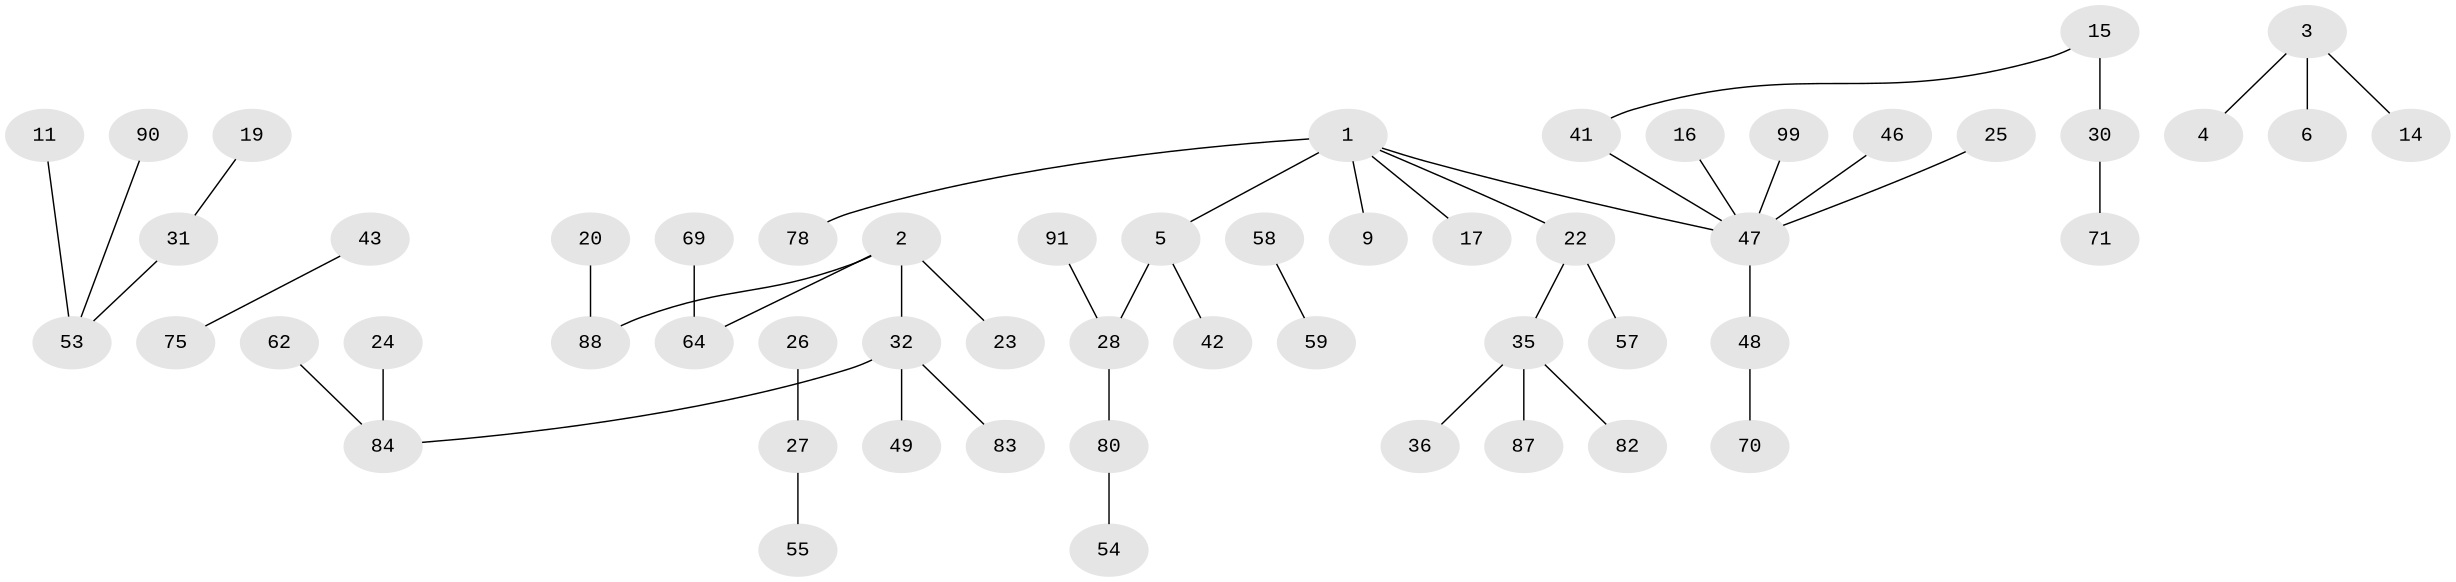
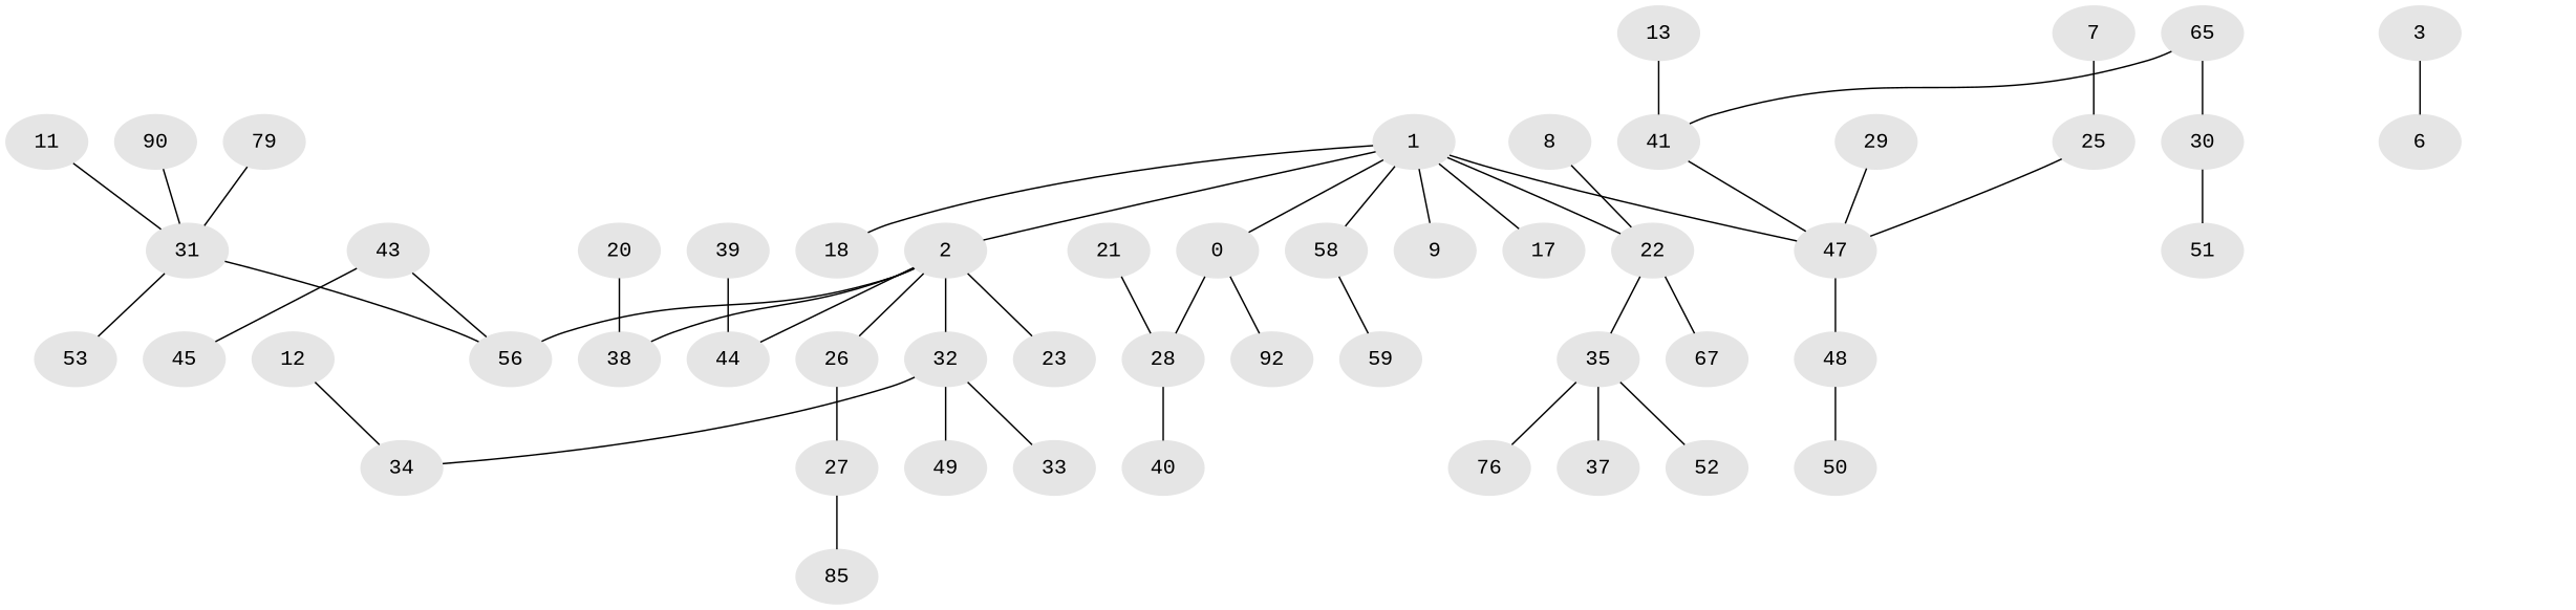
  graph {
    fontname="Liberation Mono"
    node [color=gray90 fontname="Liberation Mono" style=filled]
    edge [fontname="Liberation Mono" weight=1.0]
    1
    2
-   5
+   5 [label=0]
    9
    17
-   18 [label=78]
+   18
    22
    47
    58
    23
    26
    32
-   38 [label=88]
-   44 [label=64]
+   38
+   44
+   56
    3
-   4
    6
-   14
    28
-   42
+   42 [label=92]
    35
-   57
+   57 [label=67]
    48
    59
    27
-   34 [label=84]
-   33 [label=83]
+   34
+   33
    49
-   40 [label=80]
+   40
+   7
    25
+   8
    n34 [label=90]
    31
    53
    11
-   12 [label=62]
+   12
+   13
    41
-   15
+   15 [label=65]
    30
-   51 [label=71]
-   16
-   19
+   51
+   19 [label=79]
    20
-   21 [label=91]
-   36
-   37 [label=87]
-   52 [label=82]
-   24
-   55
-   54
-   29 [label=99]
-   39 [label=69]
+   21
+   36 [label=76]
+   37
+   52
+   55 [label=85]
+   29
+   39
    43
-   45 [label=75]
-   46
-   50 [label=70]
+   45
+   50
+   1 -- 2
    1 -- 5
    1 -- 9
    1 -- 17
    1 -- 18
    1 -- 22
    1 -- 47
+   1 -- 58
    2 -- 23
+   2 -- 26
    2 -- 32
    2 -- 38
    2 -- 44
+   2 -- 56
    5 -- 28
    5 -- 42
    22 -- 35
    22 -- 57
    47 -- 48
    58 -- 59
    26 -- 27
    32 -- 34
    32 -- 33
    32 -- 49
-   3 -- 4
    3 -- 6
-   3 -- 14
    28 -- 40
    35 -- 36
    35 -- 37
    35 -- 52
    48 -- 50
    27 -- 55
-   40 -- 54
+   7 -- 25
    25 -- 47
-   n34 -- 53
+   8 -- 22
+   n34 -- 31
+   31 -- 56
    31 -- 53
-   11 -- 53
+   11 -- 31
    12 -- 34
+   13 -- 41
    41 -- 47
    15 -- 41
    15 -- 30
    30 -- 51
-   16 -- 47
    19 -- 31
    20 -- 38
    21 -- 28
-   24 -- 34
    29 -- 47
    39 -- 44
+   43 -- 56
    43 -- 45
-   46 -- 47
  }
